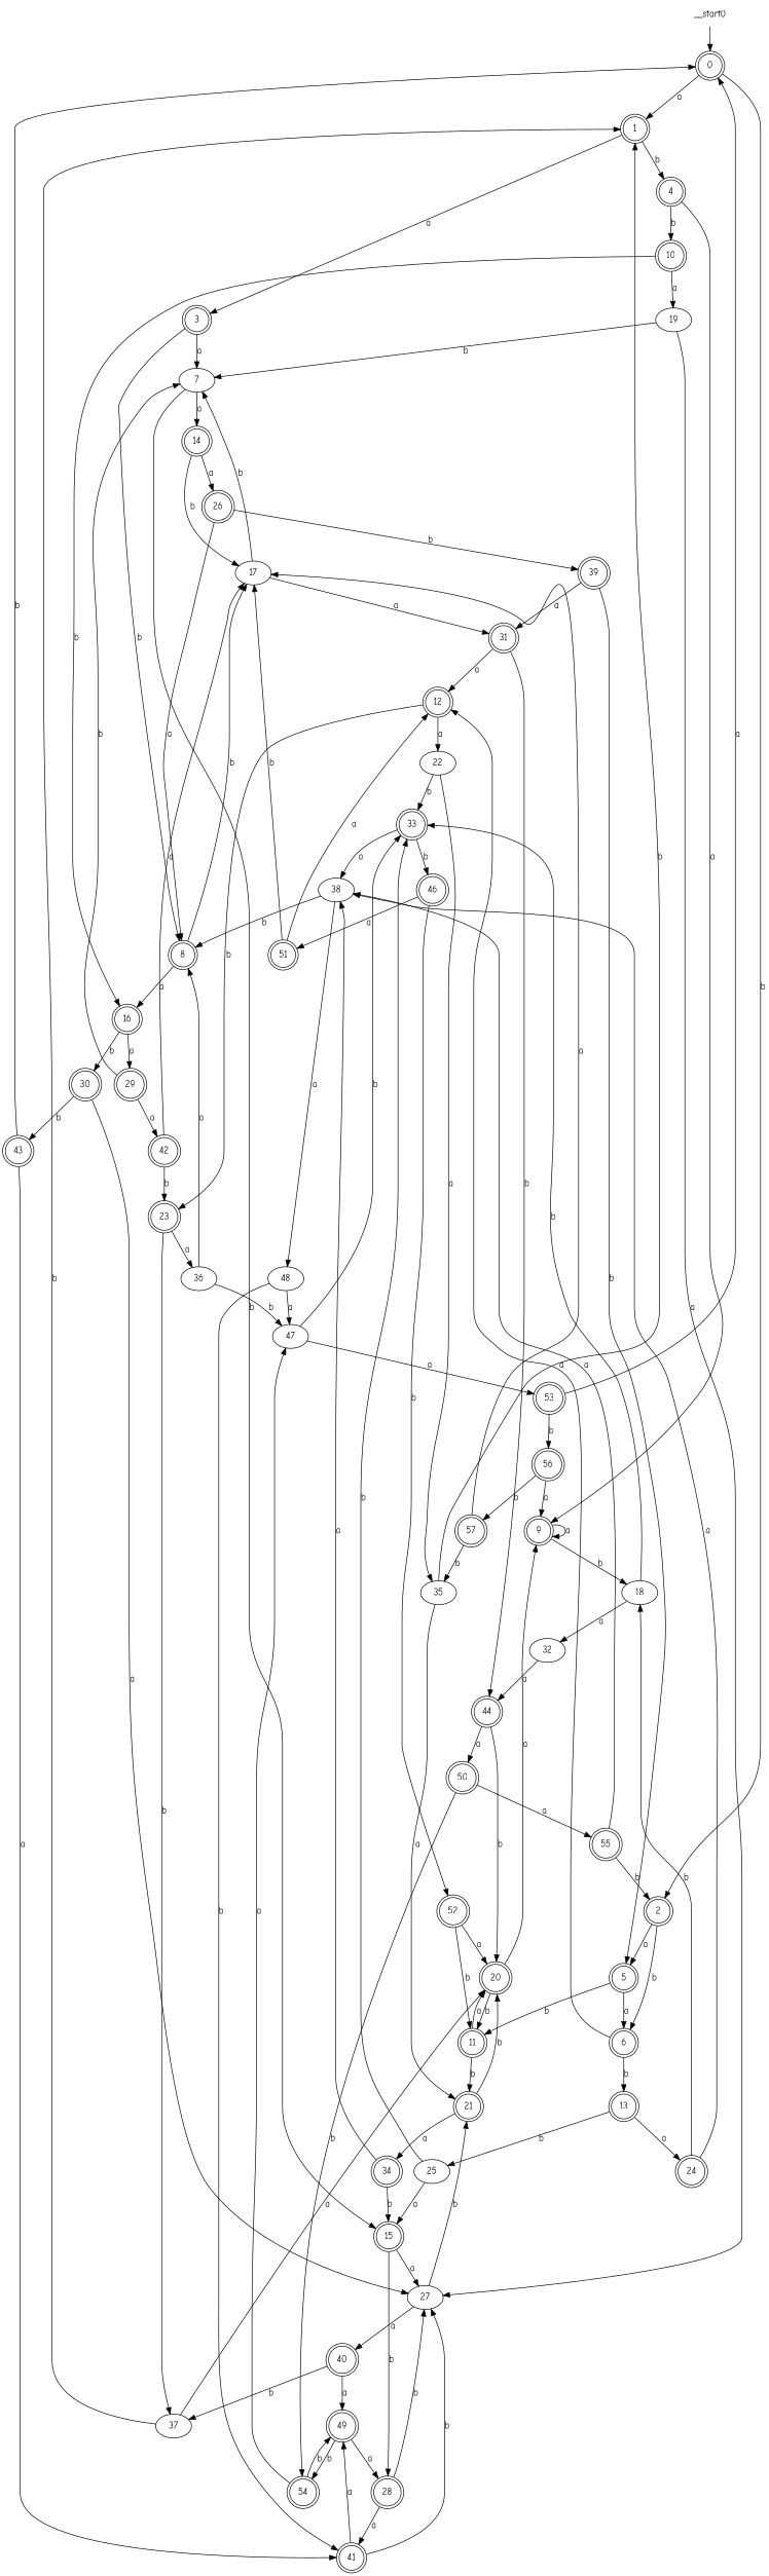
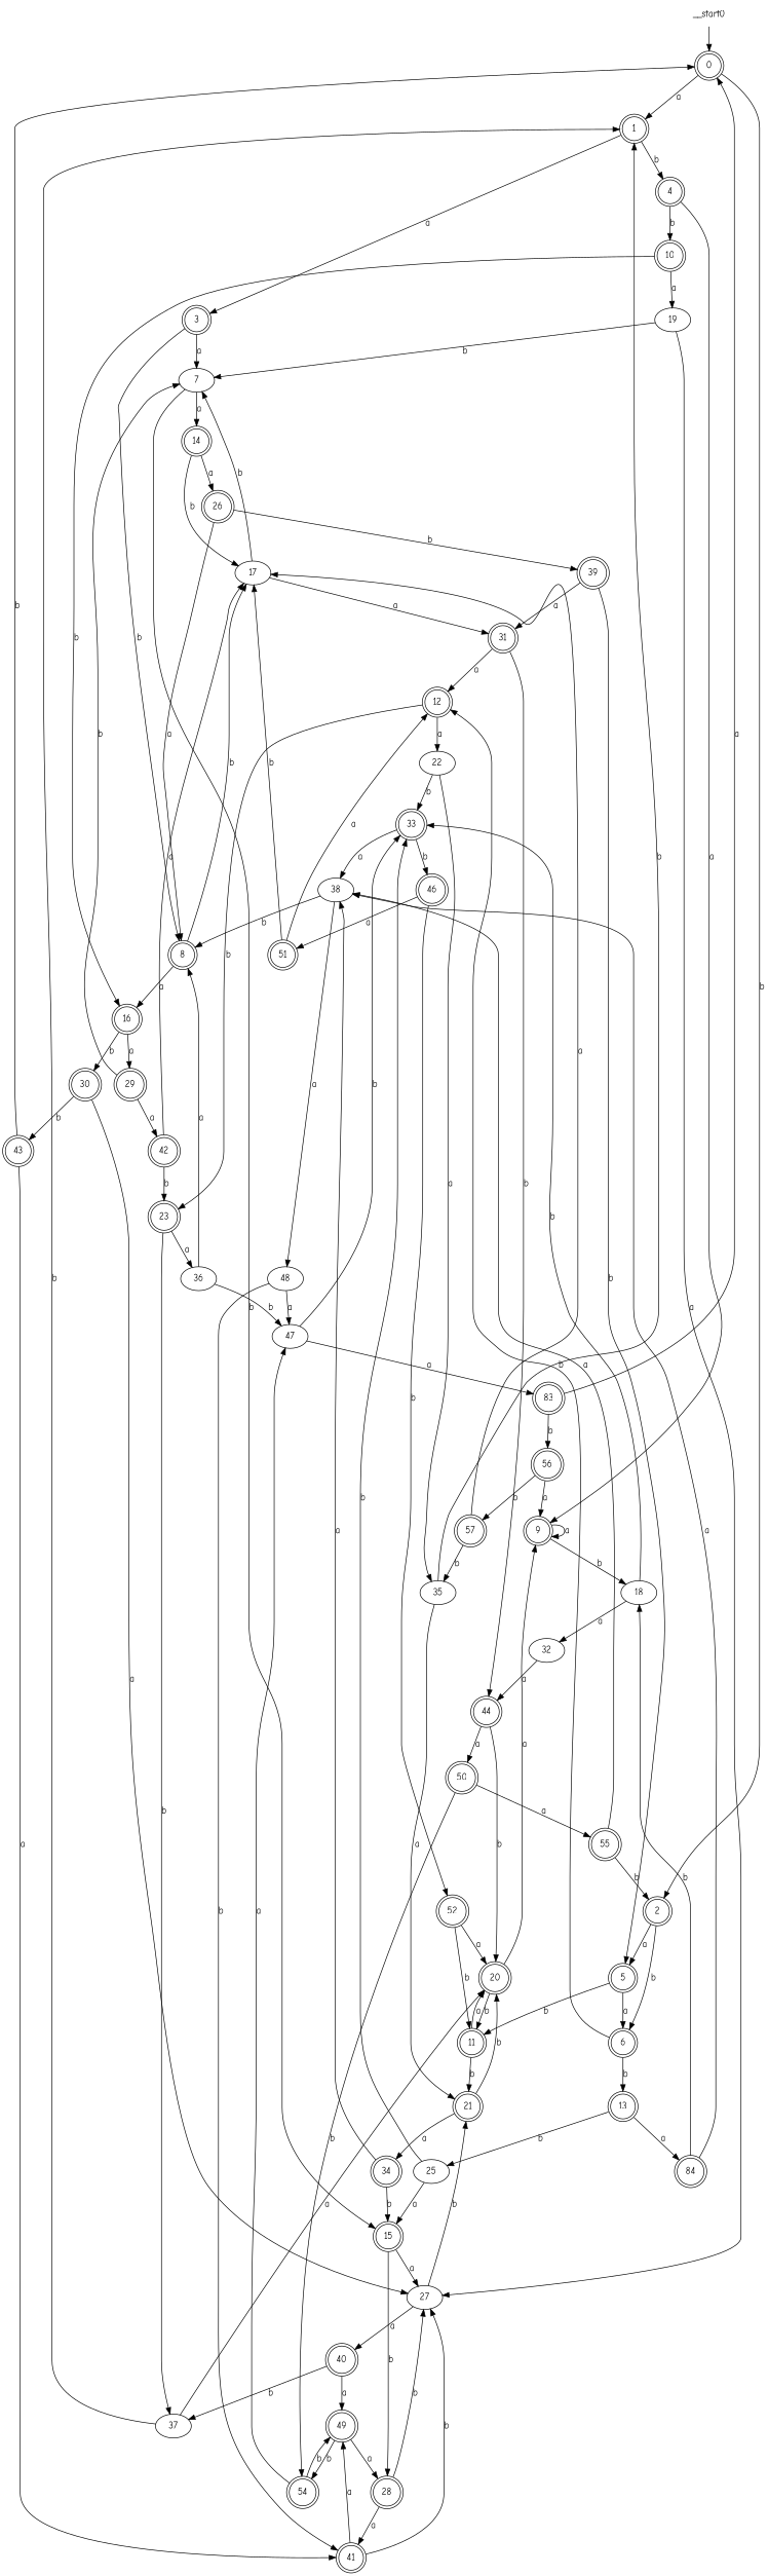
  digraph {
    fontname="Comic Neue"
    node [fontname="Comic Neue" shape=doublecircle]
    edge [fontname="Comic Neue"]
    __start0 [shape=none]
    0
    1
    2
    3
    4
    5
    6
    7 [shape=""]
    8
    9
    10
    11
    12
    13
    14
    15
    16
    17 [shape=""]
    18 [shape=""]
    19 [shape=""]
    20
    21
    22 [shape=""]
    23
-   24
+   24 [label=84]
    25 [shape=""]
    26
    27 [shape=""]
    28
    29
    30
    31
    32 [shape=""]
    33
    34
    35 [shape=""]
    36 [shape=""]
    37 [shape=""]
    38 [shape=""]
    39
    40
    41
    42
    43
    44
    46
    47 [shape=""]
    48 [shape=""]
    49
    50
    51
    52
-   53
+   53 [label=83]
    54
    55
    56
    57
    __start0 -> 0
    0 -> 1 [label=a]
    0 -> 2 [label=b]
    1 -> 3 [label=a]
    1 -> 4 [label=b]
    2 -> 5 [label=a]
    2 -> 6 [label=b]
    3 -> 7 [label=a]
    3 -> 8 [label=b]
    4 -> 9 [label=a]
    4 -> 10 [label=b]
    5 -> 6 [label=a]
    5 -> 11 [label=b]
-   6 -> 12 [label=a]
+   6 -> 12 [label=b]
    6 -> 13 [label=b]
    7 -> 14 [label=a]
    7 -> 15 [label=b]
    8 -> 16 [label=a]
    8 -> 17 [label=b]
    9 -> 9 [label=a]
    9 -> 18 [label=b]
    10 -> 16 [label=b]
    10 -> 19 [label=a]
    11 -> 20 [label=a]
    11 -> 21 [label=b]
    12 -> 22 [label=a]
    12 -> 23 [label=b]
    13 -> 24 [label=a]
    13 -> 25 [label=b]
    14 -> 17 [label=b]
    14 -> 26 [label=a]
    15 -> 27 [label=a]
    15 -> 28 [label=b]
    16 -> 29 [label=a]
    16 -> 30 [label=b]
    17 -> 7 [label=b]
    17 -> 31 [label=a]
    18 -> 32 [label=a]
    18 -> 33 [label=b]
    19 -> 7 [label=b]
    19 -> 27 [label=a]
    20 -> 9 [label=a]
    20 -> 11 [label=b]
    21 -> 20 [label=b]
    21 -> 34 [label=a]
    22 -> 33 [label=b]
    22 -> 35 [label=a]
    23 -> 36 [label=a]
    23 -> 37 [label=b]
    24 -> 18 [label=b]
    24 -> 38 [label=a]
    25 -> 15 [label=a]
    25 -> 33 [label=b]
    26 -> 8 [label=a]
    26 -> 39 [label=b]
    27 -> 21 [label=b]
    27 -> 40 [label=a]
    28 -> 27 [label=b]
    28 -> 41 [label=a]
    29 -> 7 [label=b]
    29 -> 42 [label=a]
    30 -> 27 [label=a]
    30 -> 43 [label=b]
    31 -> 12 [label=a]
    31 -> 44 [label=b]
    32 -> 44 [label=a]
    33 -> 38 [label=a]
    33 -> 46 [label=b]
    34 -> 15 [label=b]
    34 -> 38 [label=a]
    35 -> 1 [label=b]
    35 -> 21 [label=a]
    36 -> 8 [label=a]
    36 -> 47 [label=b]
    37 -> 1 [label=b]
    37 -> 20 [label=a]
    38 -> 8 [label=b]
    38 -> 48 [label=a]
    39 -> 5 [label=b]
    39 -> 31 [label=a]
    40 -> 37 [label=b]
    40 -> 49 [label=a]
    41 -> 27 [label=b]
    41 -> 49 [label=a]
    42 -> 17 [label=a]
    42 -> 23 [label=b]
    43 -> 0 [label=b]
    43 -> 41 [label=a]
    44 -> 20 [label=b]
    44 -> 50 [label=a]
    46 -> 51 [label=a]
    46 -> 52 [label=b]
    47 -> 33 [label=b]
    47 -> 53 [label=a]
    48 -> 41 [label=b]
    48 -> 47 [label=a]
    49 -> 28 [label=a]
    49 -> 54 [label=b]
    50 -> 54 [label=b]
    50 -> 55 [label=a]
    51 -> 12 [label=a]
    51 -> 17 [label=b]
    52 -> 11 [label=b]
    52 -> 20 [label=a]
    53 -> 0 [label=a]
    53 -> 56 [label=b]
    54 -> 47 [label=a]
    54 -> 49 [label=b]
    55 -> 2 [label=b]
    55 -> 38 [label=a]
    56 -> 9 [label=a]
    56 -> 57 [label=b]
    57 -> 17 [label=a]
    57 -> 35 [label=b]
  }
